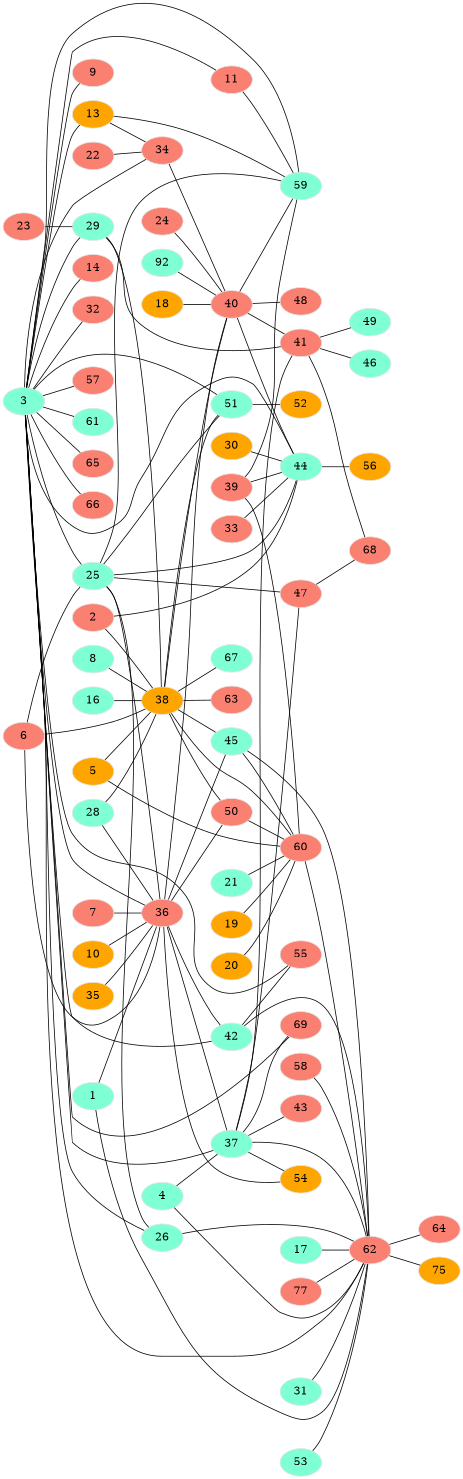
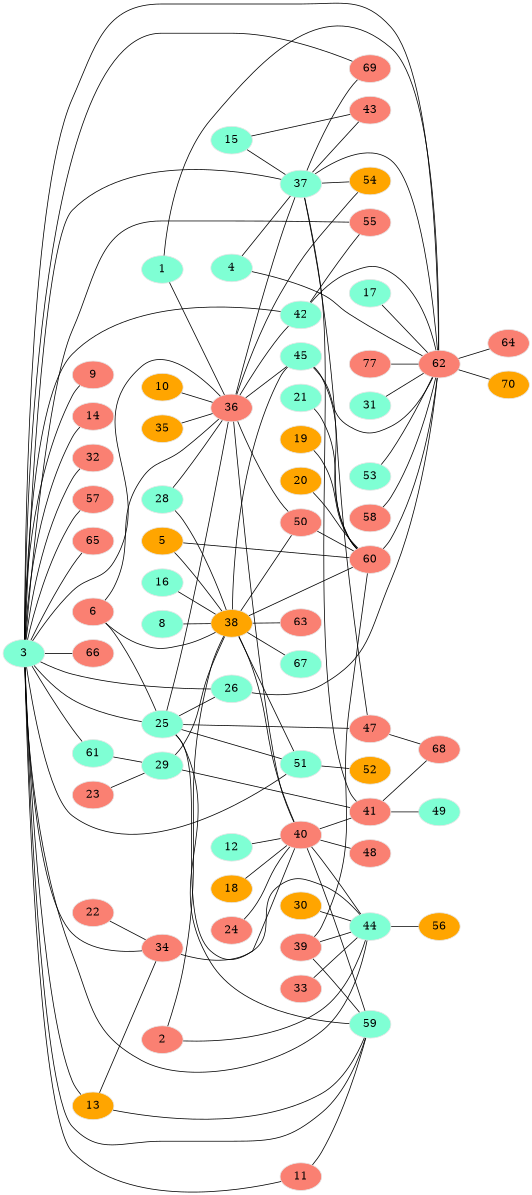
  graph {
    rankdir=LR
    node [color=gray90 fillcolor=salmon style=filled]
    edge [weight=1.0]
    1 [fillcolor=aquamarine]
    36
    62
    37 [fillcolor=aquamarine]
    42 [fillcolor=aquamarine]
    40
    45 [fillcolor=aquamarine]
    50
    54 [fillcolor=orange]
    64
-   70 [fillcolor=orange label=75]
+   70 [fillcolor=orange]
    38 [fillcolor=orange]
    2
    44 [fillcolor=aquamarine]
    51 [fillcolor=aquamarine]
    60
    63
    67 [fillcolor=aquamarine]
    56 [fillcolor=orange]
    3 [fillcolor=aquamarine]
    9
    11
    13 [fillcolor=orange]
    14
    25 [fillcolor=aquamarine]
    26 [fillcolor=aquamarine]
    29 [fillcolor=aquamarine]
    32
    34
    55
    57
    59 [fillcolor=aquamarine]
    61 [fillcolor=aquamarine]
    65
    66
    69
    47
    41
    43
    52 [fillcolor=orange]
    4 [fillcolor=aquamarine]
    5 [fillcolor=orange]
    6
-   7
    8 [fillcolor=aquamarine]
    10 [fillcolor=orange]
-   12 [fillcolor=aquamarine label=92]
+   12 [fillcolor=aquamarine]
    48
+   15 [fillcolor=aquamarine]
    16 [fillcolor=aquamarine]
    17 [fillcolor=aquamarine]
    18 [fillcolor=orange]
    19 [fillcolor=orange]
    20 [fillcolor=orange]
    21 [fillcolor=aquamarine]
    22
    23
    24
    68
    n60 [label=77]
    28 [fillcolor=aquamarine]
-   46 [fillcolor=aquamarine]
    49 [fillcolor=aquamarine]
    30 [fillcolor=orange]
    31 [fillcolor=aquamarine]
    33
    35 [fillcolor=orange]
    39
    53 [fillcolor=aquamarine]
    58
    1 -- 36
    1 -- 62
    36 -- 37
    36 -- 42
    36 -- 40 [weight=2.0]
    36 -- 45
    36 -- 50
    36 -- 54
    62 -- 64
    62 -- 70
    37 -- 62
    37 -- 54
    37 -- 69
    37 -- 47
    37 -- 41
    37 -- 43
    42 -- 62
    42 -- 55
    40 -- 44 [weight=2.0]
    40 -- 59
    40 -- 41 [weight=2.0]
    40 -- 48
    45 -- 62
    45 -- 60
    50 -- 60 [weight=2.0]
    38 -- 40
    38 -- 45
    38 -- 50
    38 -- 51
    38 -- 60
    38 -- 63
    38 -- 67
    2 -- 38
    2 -- 44
    44 -- 56
    51 -- 52
    60 -- 62
    3 -- 36
    3 -- 62
    3 -- 37
    3 -- 42
    3 -- 44
    3 -- 51
    3 -- 9
    3 -- 11
    3 -- 13
    3 -- 14
    3 -- 25 [weight=2.0]
    3 -- 26
-   3 -- 29 [weight=3.0]
+   61 -- 29 [weight=3.0]
    3 -- 32
    3 -- 34 [weight=2.0]
    3 -- 55
    3 -- 57
    3 -- 59
    3 -- 61
    3 -- 65
    3 -- 66
    3 -- 69
    11 -- 59 [weight=2.0]
    13 -- 34
    13 -- 59
    25 -- 36
    25 -- 44
    25 -- 51
    25 -- 26
    25 -- 59 [weight=2.0]
    25 -- 47
    26 -- 62
    29 -- 38
    29 -- 41
    34 -- 40
    47 -- 68
    41 -- 68
-   41 -- 46
    41 -- 49
    4 -- 62
    4 -- 37
    5 -- 38
    5 -- 60 [weight=2.0]
    6 -- 36
    6 -- 38
    6 -- 25
-   7 -- 36
    8 -- 38
    10 -- 36
    12 -- 40
+   15 -- 37
+   15 -- 43
    16 -- 38
    17 -- 62
    18 -- 40
    19 -- 60
    20 -- 60
    21 -- 60
    22 -- 34
    23 -- 29
    24 -- 40
    n60 -- 62
    28 -- 36
    28 -- 38
    30 -- 44
    31 -- 62
    33 -- 44
    35 -- 36
    39 -- 44
    39 -- 60
    39 -- 59 [weight=2.0]
    53 -- 62
    58 -- 62
  }
